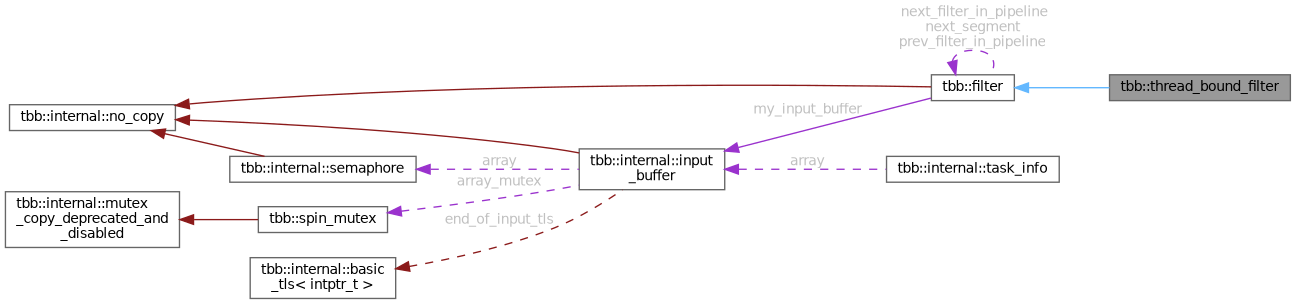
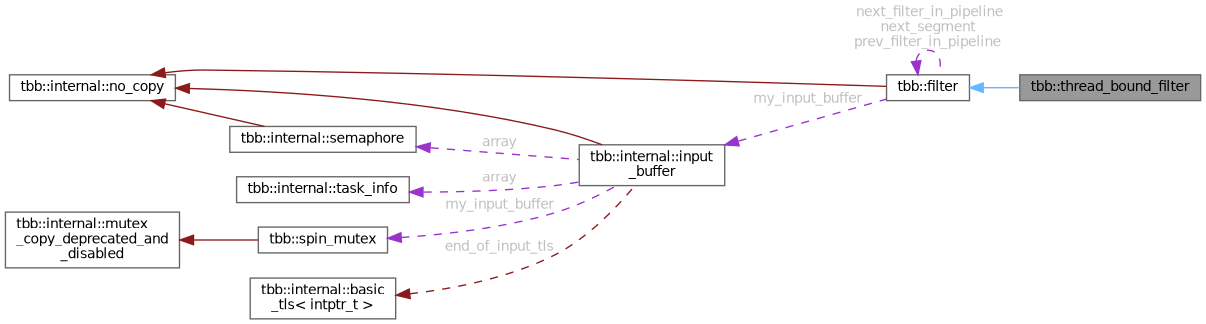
  digraph {
    rankdir=LR
    node [color=gray40 fillcolor=white fontname=Helvetica fontsize=10 shape=box style=filled]
    edge [color=darkorchid3 dir=back fontname=Helvetica fontsize=10 labelfontname=Helvetica labelfontsize=10 style=dashed fontcolor=grey]
    n1 [fillcolor=grey60 fontcolor=black height=0.2 label="tbb::thread_bound_filter" width=0.4]
    n2 [height=0.2 label="tbb::filter" width=0.4]
    n3 [height=0.2 label="tbb::internal::no_copy" width=0.4]
    n4 [height=0.2 label="tbb::internal::input\l_buffer" width=0.4]
    n5 [height=0.2 label="tbb::internal::semaphore" width=0.4]
    n6 [height=0.2 label="tbb::internal::task_info" width=0.4]
    n7 [height=0.2 label="tbb::spin_mutex" width=0.4]
    n8 [height=0.2 label="tbb::internal::mutex\l_copy_deprecated_and\l_disabled" width=0.4]
    n9 [height=0.2 label="tbb::internal::basic\l_tls\< intptr_t \>" width=0.4]
    n2 -> n1 [color=steelblue1 style=solid fontcolor=""]
    n2 -> n2 [label=" next_filter_in_pipeline\nnext_segment\nprev_filter_in_pipeline"]
    n3 -> n2 [color=firebrick4 style=solid fontcolor=""]
    n3 -> n4 [color=firebrick4 style=solid fontcolor=""]
    n3 -> n5 [color=firebrick4 style=solid fontcolor=""]
-   n4 -> n2 [label=" my_input_buffer" style=solid]
+   n4 -> n2 [label=" my_input_buffer"]
    n5 -> n4 [label=" array"]
-   n4 -> n6 [label=" array"]
-   n7 -> n4 [label=" array_mutex"]
+   n6 -> n4 [label=" array"]
+   n7 -> n4 [label=" my_input_buffer"]
    n8 -> n7 [color=firebrick4 style=solid fontcolor=""]
    n9 -> n4 [color=firebrick4 label=" end_of_input_tls"]
  }
